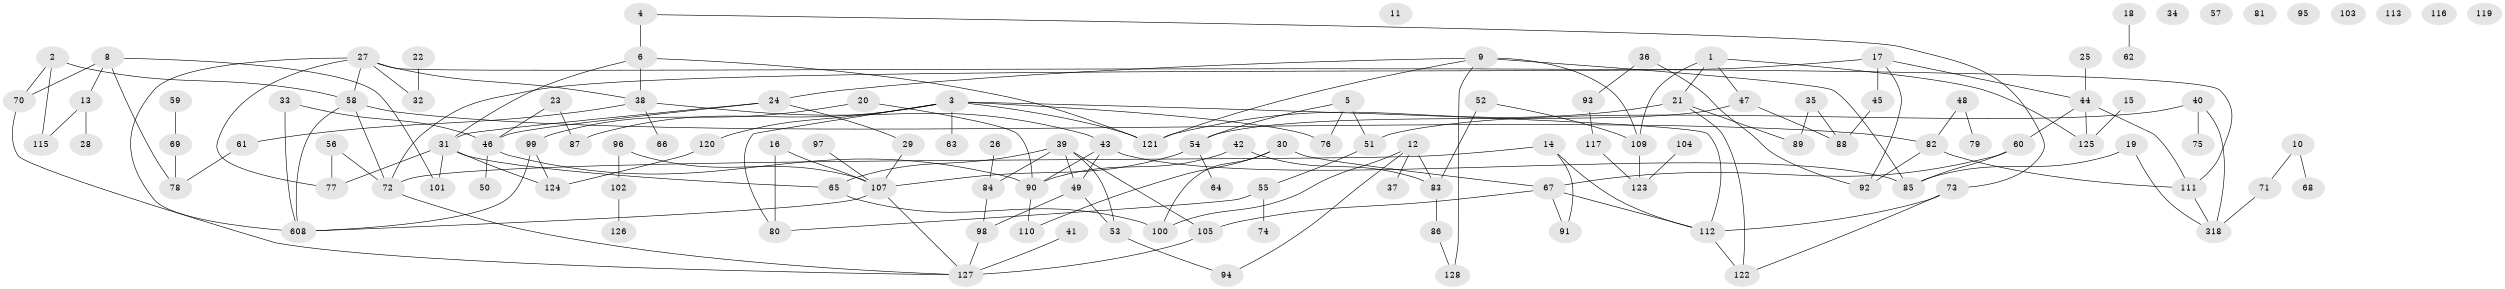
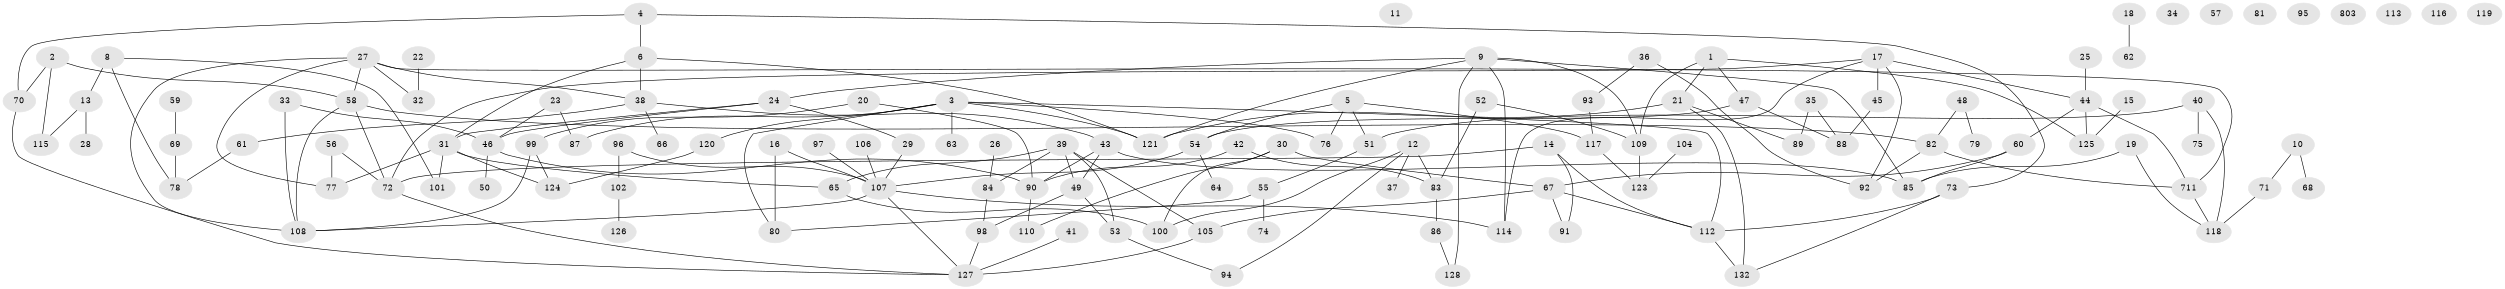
  graph {
    node [color=gray90 style=filled]
    1
    21
    47
    109
    125
    121
    89
-   122
+   122 [label=132]
    54
    88
    123
    2
    58
    70
    115
    72
-   108 [label=608]
+   108
    82
    127
    3
    63
    76
    80
    87
    112
    120
    124
    4
    6
    73
    31
    38
    5
    51
    117
    55
    107
    64
    101
    77
    65
    43
    61
    66
    8
    13
    78
    28
    9
    24
    85
+   114
    128
    46
    29
    10
    68
    71
-   118 [label=318]
+   118
    11
    12
    37
    83
    94
    100
    86
    14
    91
    15
    16
    17
    44
    45
    92
-   111
+   111 [label=711]
    60
    18
    62
    19
    20
    90
    99
    110
    22
    32
    23
    50
    25
    26
    84
    98
    27
    30
    67
    105
    33
    34
    35
    36
    93
    49
    39
    53
    40
    75
    41
    42
    48
    79
    74
    52
    56
    57
    59
    69
    81
    95
    96
    102
    126
    97
-   103
+   103 [label=803]
    104
+   106
    113
    116
    119
    1 -- 21
    1 -- 47
    1 -- 109
    1 -- 125
    21 -- 121
    21 -- 89
    21 -- 122
    47 -- 54
    47 -- 88
    109 -- 123
    54 -- 107
    54 -- 64
    2 -- 58
    2 -- 70
    2 -- 115
    58 -- 72
    58 -- 108
    58 -- 82
    70 -- 127
    72 -- 127
    82 -- 92
    82 -- 111
    3 -- 121
    3 -- 63
    3 -- 76
    3 -- 80
    3 -- 87
    3 -- 112
    3 -- 120
    112 -- 122
    120 -- 124
-   8 -- 70
+   4 -- 70
    4 -- 6
    4 -- 73
    6 -- 121
    6 -- 31
    6 -- 38
    73 -- 122
    73 -- 112
    31 -- 124
    31 -- 101
    31 -- 77
    31 -- 65
    38 -- 43
    38 -- 61
    38 -- 66
    5 -- 54
    5 -- 76
    5 -- 51
+   5 -- 117
    51 -- 55
    117 -- 123
    55 -- 80
    55 -- 74
    107 -- 108
    107 -- 127
+   107 -- 114
    65 -- 100
    43 -- 85
    43 -- 90
    43 -- 49
    61 -- 78
    8 -- 101
    8 -- 13
    8 -- 78
    13 -- 115
    13 -- 28
    9 -- 109
    9 -- 121
    9 -- 24
    9 -- 85
+   9 -- 114
    9 -- 128
    24 -- 31
    24 -- 46
    24 -- 29
    46 -- 90
    46 -- 50
    29 -- 107
    10 -- 68
    10 -- 71
    71 -- 118
    12 -- 37
    12 -- 83
    12 -- 94
    12 -- 100
    83 -- 86
    86 -- 128
    14 -- 72
    14 -- 112
    14 -- 91
    15 -- 125
    16 -- 80
    16 -- 107
    17 -- 72
+   17 -- 114
    17 -- 44
    17 -- 45
    17 -- 92
    44 -- 125
    44 -- 111
    44 -- 60
    45 -- 88
    111 -- 118
    60 -- 85
    60 -- 67
    18 -- 62
    19 -- 85
    19 -- 118
    20 -- 90
    20 -- 99
    90 -- 110
    99 -- 108
    99 -- 124
    22 -- 32
    23 -- 87
    23 -- 46
    25 -- 44
    26 -- 84
    84 -- 98
    98 -- 127
    27 -- 58
    27 -- 108
    27 -- 38
    27 -- 77
    27 -- 111
    27 -- 32
    30 -- 100
    30 -- 110
    30 -- 67
    67 -- 112
    67 -- 91
    67 -- 105
    105 -- 127
    33 -- 108
    33 -- 46
    35 -- 89
    35 -- 88
    36 -- 92
    36 -- 93
    93 -- 117
    49 -- 98
    49 -- 53
    39 -- 65
    39 -- 84
    39 -- 105
    39 -- 49
    39 -- 53
    53 -- 94
    40 -- 51
    40 -- 118
    40 -- 75
    41 -- 127
    42 -- 83
    42 -- 90
    48 -- 82
    48 -- 79
    52 -- 109
    52 -- 83
    56 -- 72
    56 -- 77
    59 -- 69
    69 -- 78
    96 -- 107
    96 -- 102
    102 -- 126
    97 -- 107
    104 -- 123
+   106 -- 107
  }
